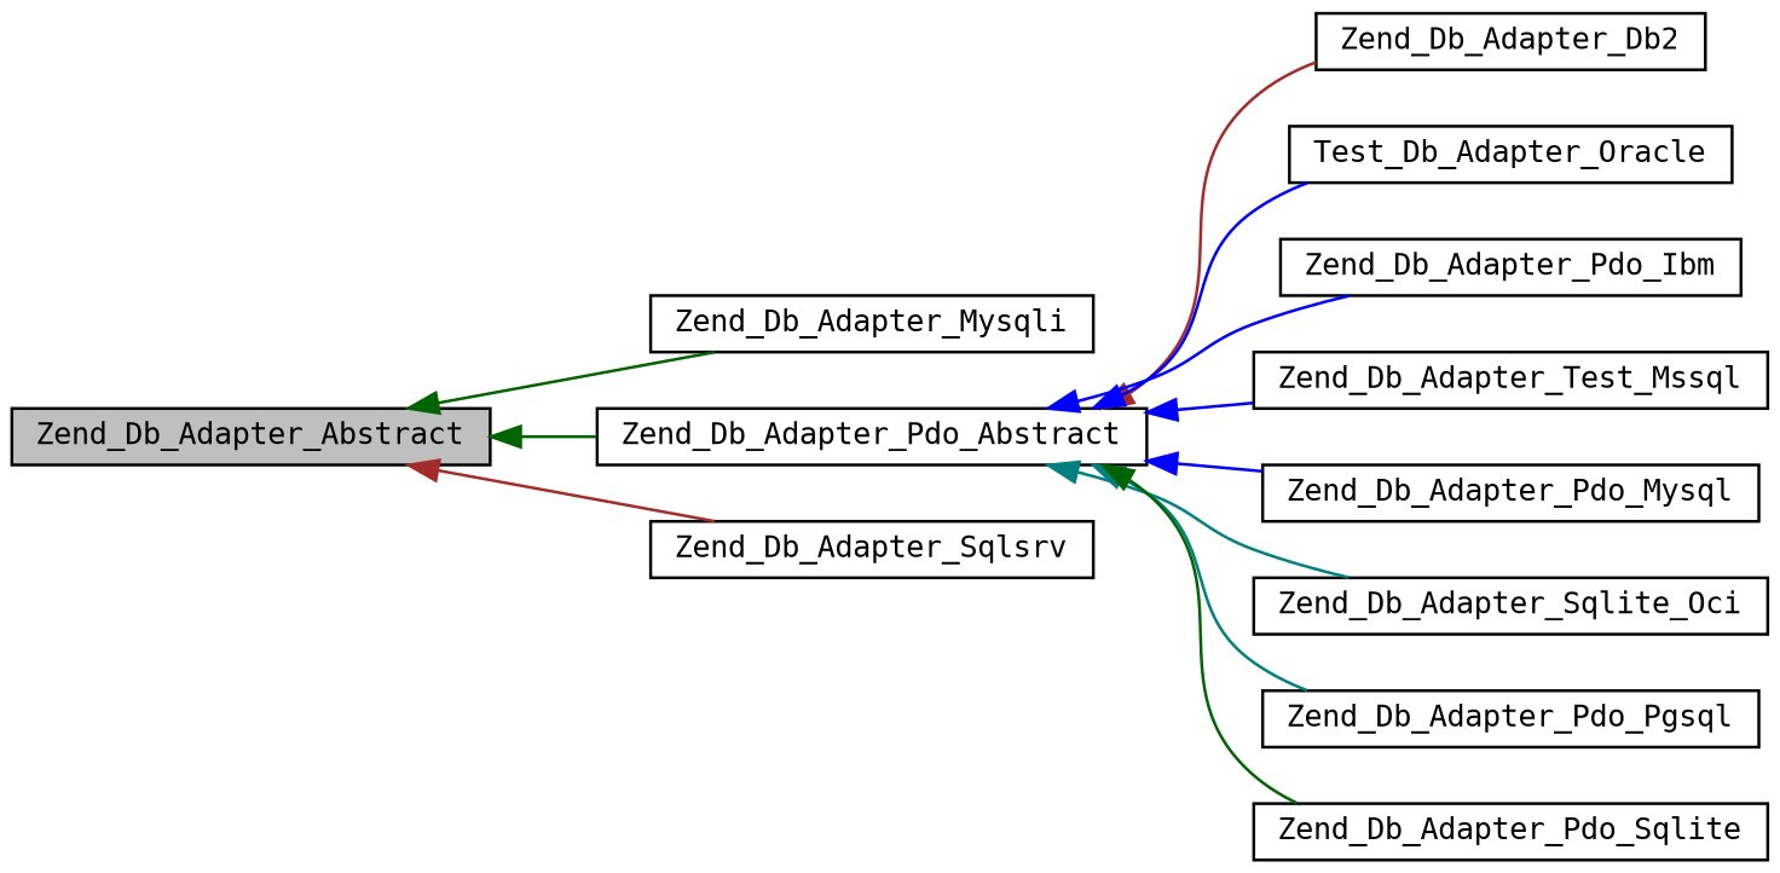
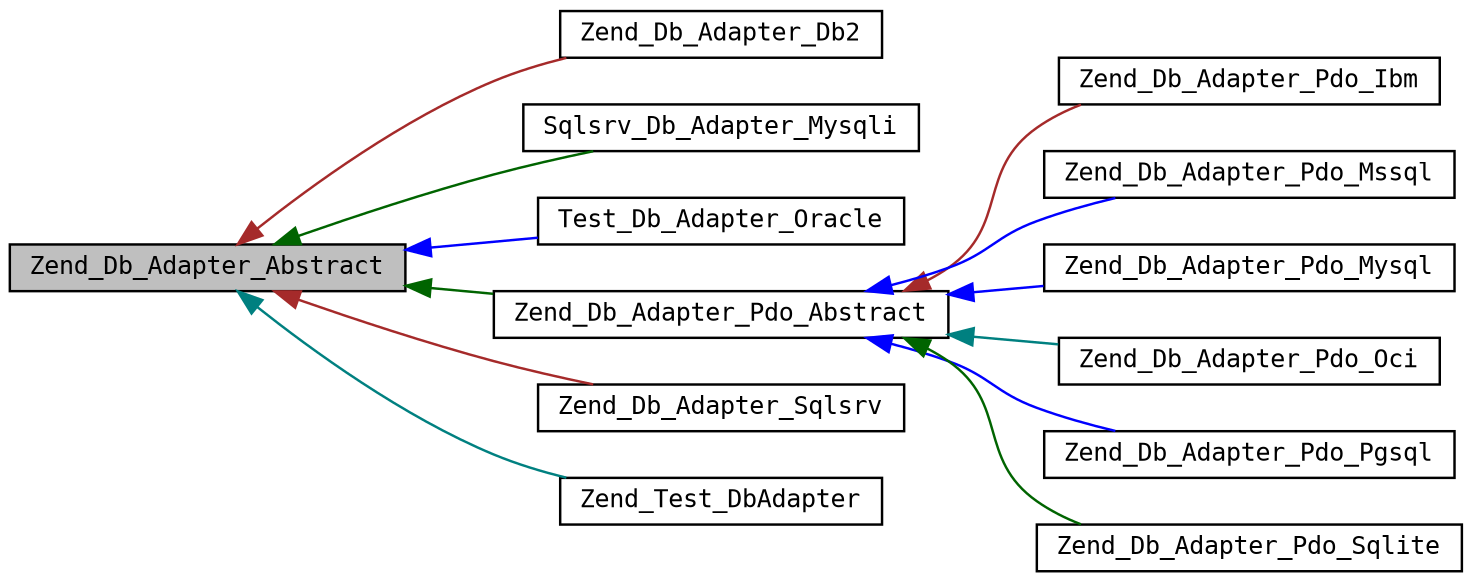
  digraph {
    fontname="DejaVu Sans Mono"
    rankdir=LR
    node [color=black fillcolor=white fontname="DejaVu Sans Mono" fontsize=10 shape=record style=filled]
    edge [color=blue dir=back fontname="DejaVu Sans Mono" fontsize=10 labelfontname=Helvetica labelfontsize=10 style=solid]
    n1 [fillcolor=grey75 fontcolor=black height=0.2 label=Zend_Db_Adapter_Abstract width=0.4]
    n2 [height=0.2 label=Zend_Db_Adapter_Db2 width=0.4]
-   n3 [height=0.2 label=Zend_Db_Adapter_Mysqli width=0.4]
+   n3 [height=0.2 label=Sqlsrv_Db_Adapter_Mysqli width=0.4]
    n4 [height=0.2 label=Test_Db_Adapter_Oracle width=0.4]
    n5 [height=0.2 label=Zend_Db_Adapter_Pdo_Abstract width=0.4]
    n6 [height=0.2 label=Zend_Db_Adapter_Sqlsrv width=0.4]
+   n7 [height=0.2 label=Zend_Test_DbAdapter width=0.4]
    n8 [height=0.2 label=Zend_Db_Adapter_Pdo_Ibm width=0.4]
-   n9 [height=0.2 label=Zend_Db_Adapter_Test_Mssql width=0.4]
+   n9 [height=0.2 label=Zend_Db_Adapter_Pdo_Mssql width=0.4]
    n10 [height=0.2 label=Zend_Db_Adapter_Pdo_Mysql width=0.4]
-   n11 [height=0.2 label=Zend_Db_Adapter_Sqlite_Oci width=0.4]
+   n11 [height=0.2 label=Zend_Db_Adapter_Pdo_Oci width=0.4]
    n12 [height=0.2 label=Zend_Db_Adapter_Pdo_Pgsql width=0.4]
    n13 [height=0.2 label=Zend_Db_Adapter_Pdo_Sqlite width=0.4]
-   n5 -> n2 [color=brown]
+   n1 -> n2 [color=brown]
    n1 -> n3 [color=darkgreen]
-   n5 -> n4
+   n1 -> n4
    n1 -> n5 [color=darkgreen]
    n1 -> n6 [color=brown]
-   n5 -> n8
+   n1 -> n7 [color=teal]
+   n5 -> n8 [color=brown]
    n5 -> n9
    n5 -> n10
    n5 -> n11 [color=teal]
-   n5 -> n12 [color=teal]
+   n5 -> n12
    n5 -> n13 [color=darkgreen]
  }
